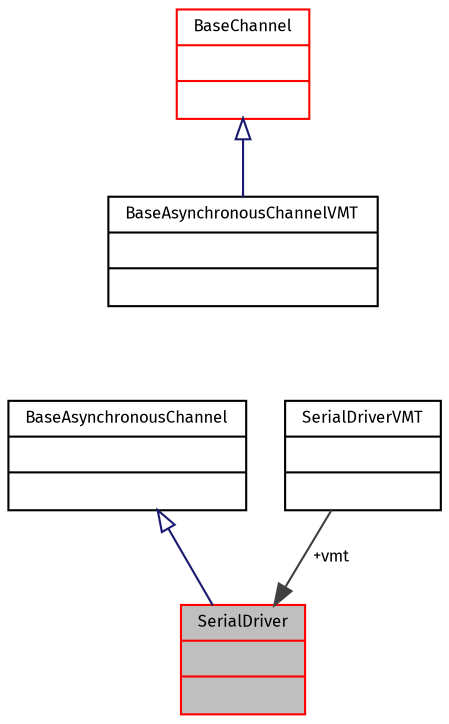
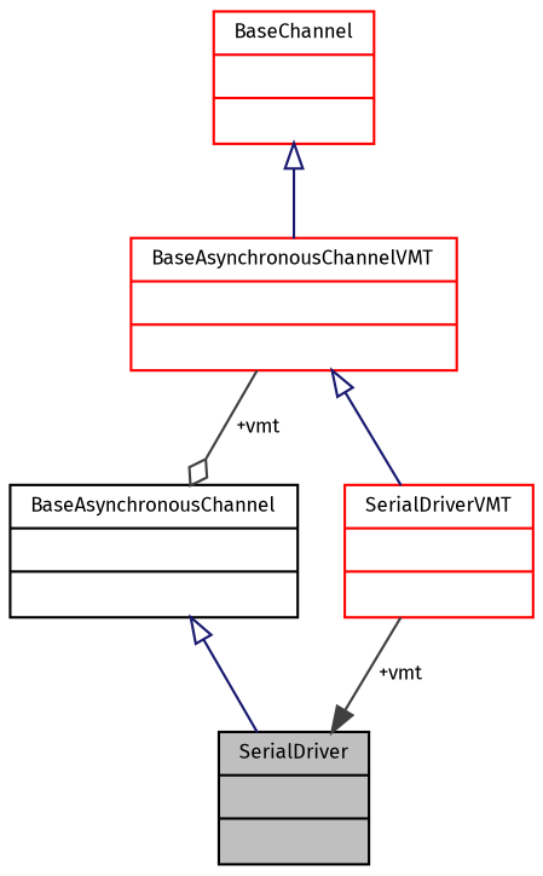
  digraph {
    fontname="Fira Sans"
    node [color=black fontname="Fira Sans" fontsize=8 shape=record]
    edge [arrowtail=onormal color=midnightblue dir=back fontname="Fira Sans" fontsize=8 labelfontname=Helvetica labelfontsize=8 style=solid]
-   n1 [color=red fillcolor=grey75 fontcolor=black height=0.2 label="{SerialDriver\n||}" style=filled width=0.4]
+   n1 [fillcolor=grey75 fontcolor=black height=0.2 label="{SerialDriver\n||}" style=filled width=0.4]
    n2 [height=0.2 label="{BaseAsynchronousChannel\n||}" width=0.4]
    n3 [color=red height=0.2 label="{BaseChannel\n||}" width=0.4]
-   n4 [height=0.2 label="{BaseAsynchronousChannelVMT\n||}" width=0.4]
-   n5 [height=0.2 label="{SerialDriverVMT\n||}" width=0.4]
+   n4 [color=red height=0.2 label="{BaseAsynchronousChannelVMT\n||}" width=0.4]
+   n5 [color=red height=0.2 label="{SerialDriverVMT\n||}" width=0.4]
    n2 -> n1
    n3 -> n4
+   n4 -> n2 [arrowhead=odiamond color=grey25 label=" +vmt" arrowtail="" dir=""]
+   n4 -> n5
    n5 -> n1 [arrowhead=normal color=grey25 label=" +vmt" arrowtail="" dir=""]
  }
